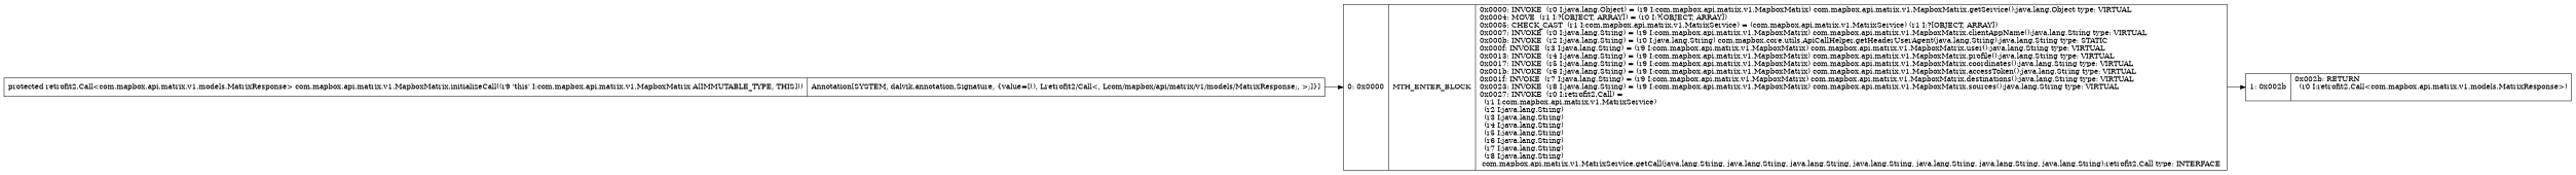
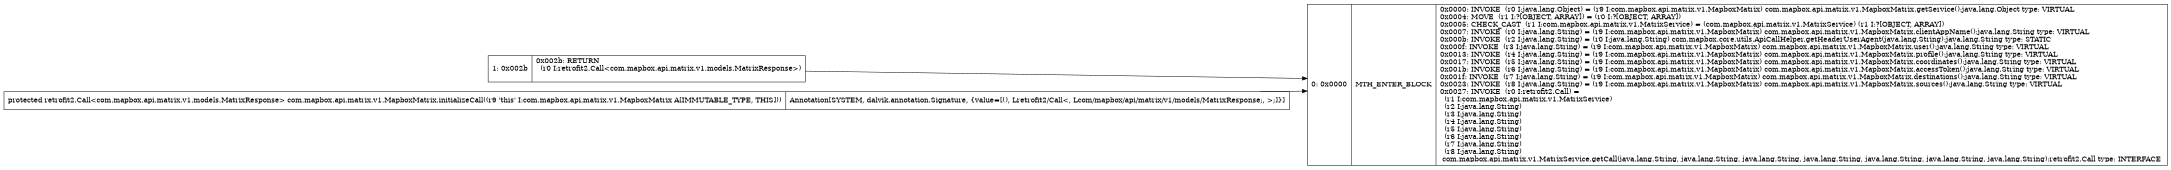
  digraph {
    rankdir=LR
    node [shape=record]
    n1 [label="{0\:\ 0x0000|MTH_ENTER_BLOCK\l|0x0000: INVOKE  (r0 I:java.lang.Object) = (r9 I:com.mapbox.api.matrix.v1.MapboxMatrix) com.mapbox.api.matrix.v1.MapboxMatrix.getService():java.lang.Object type: VIRTUAL \l0x0004: MOVE  (r1 I:?[OBJECT, ARRAY]) = (r0 I:?[OBJECT, ARRAY]) \l0x0005: CHECK_CAST  (r1 I:com.mapbox.api.matrix.v1.MatrixService) = (com.mapbox.api.matrix.v1.MatrixService) (r1 I:?[OBJECT, ARRAY]) \l0x0007: INVOKE  (r0 I:java.lang.String) = (r9 I:com.mapbox.api.matrix.v1.MapboxMatrix) com.mapbox.api.matrix.v1.MapboxMatrix.clientAppName():java.lang.String type: VIRTUAL \l0x000b: INVOKE  (r2 I:java.lang.String) = (r0 I:java.lang.String) com.mapbox.core.utils.ApiCallHelper.getHeaderUserAgent(java.lang.String):java.lang.String type: STATIC \l0x000f: INVOKE  (r3 I:java.lang.String) = (r9 I:com.mapbox.api.matrix.v1.MapboxMatrix) com.mapbox.api.matrix.v1.MapboxMatrix.user():java.lang.String type: VIRTUAL \l0x0013: INVOKE  (r4 I:java.lang.String) = (r9 I:com.mapbox.api.matrix.v1.MapboxMatrix) com.mapbox.api.matrix.v1.MapboxMatrix.profile():java.lang.String type: VIRTUAL \l0x0017: INVOKE  (r5 I:java.lang.String) = (r9 I:com.mapbox.api.matrix.v1.MapboxMatrix) com.mapbox.api.matrix.v1.MapboxMatrix.coordinates():java.lang.String type: VIRTUAL \l0x001b: INVOKE  (r6 I:java.lang.String) = (r9 I:com.mapbox.api.matrix.v1.MapboxMatrix) com.mapbox.api.matrix.v1.MapboxMatrix.accessToken():java.lang.String type: VIRTUAL \l0x001f: INVOKE  (r7 I:java.lang.String) = (r9 I:com.mapbox.api.matrix.v1.MapboxMatrix) com.mapbox.api.matrix.v1.MapboxMatrix.destinations():java.lang.String type: VIRTUAL \l0x0023: INVOKE  (r8 I:java.lang.String) = (r9 I:com.mapbox.api.matrix.v1.MapboxMatrix) com.mapbox.api.matrix.v1.MapboxMatrix.sources():java.lang.String type: VIRTUAL \l0x0027: INVOKE  (r0 I:retrofit2.Call) = \l  (r1 I:com.mapbox.api.matrix.v1.MatrixService)\l  (r2 I:java.lang.String)\l  (r3 I:java.lang.String)\l  (r4 I:java.lang.String)\l  (r5 I:java.lang.String)\l  (r6 I:java.lang.String)\l  (r7 I:java.lang.String)\l  (r8 I:java.lang.String)\l com.mapbox.api.matrix.v1.MatrixService.getCall(java.lang.String, java.lang.String, java.lang.String, java.lang.String, java.lang.String, java.lang.String, java.lang.String):retrofit2.Call type: INTERFACE \l}"]
    n2 [label="{1\:\ 0x002b|0x002b: RETURN  \l  (r0 I:retrofit2.Call\<com.mapbox.api.matrix.v1.models.MatrixResponse\>)\l \l}"]
    n3 [label="{protected retrofit2.Call\<com.mapbox.api.matrix.v1.models.MatrixResponse\> com.mapbox.api.matrix.v1.MapboxMatrix.initializeCall((r9 'this' I:com.mapbox.api.matrix.v1.MapboxMatrix A[IMMUTABLE_TYPE, THIS]))  | Annotation[SYSTEM, dalvik.annotation.Signature, \{value=[(), Lretrofit2\/Call\<, Lcom\/mapbox\/api\/matrix\/v1\/models\/MatrixResponse;, \>;]\}]\l}"]
-   n1 -> n2
+   n2 -> n1
    n3 -> n1
  }
